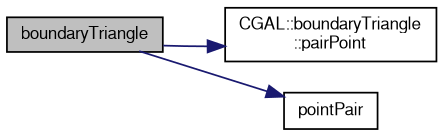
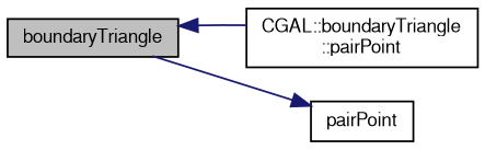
  digraph {
    rankdir=LR
    node [color=black fontname=FreeSans fontsize=10 shape=record]
    edge [color=midnightblue fontname=FreeSans fontsize=10 labelfontname=FreeSans labelfontsize=10 style=solid]
    n1 [fillcolor=grey75 fontcolor=black height=0.2 label=boundaryTriangle style=filled width=0.4]
    n2 [height=0.2 label="CGAL::boundaryTriangle\l::pairPoint" width=0.4]
-   n3 [height=0.2 label=pointPair width=0.4]
-   n1 -> n2
+   n3 [height=0.2 label=pairPoint width=0.4]
+   n2 -> n1
    n1 -> n3
  }
